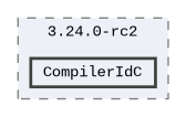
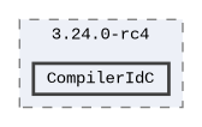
  digraph {
    compound=true
    fontname="Liberation Mono"
    n1 [color=grey25 fillcolor="#edf0f7" fontname="Liberation Mono" fontsize=10 height=0.2 label=CompilerIdC shape=box style="filled,bold" width=0.4]
    subgraph cluster_1 {
      bgcolor="#edf0f7"
      fontsize=10
-     label="3.24.0-rc2"
+     label="3.24.0-rc4"
      pencolor=grey50
      style="filled,dashed"
      n1
    }
  }
